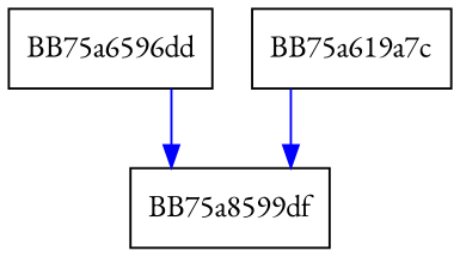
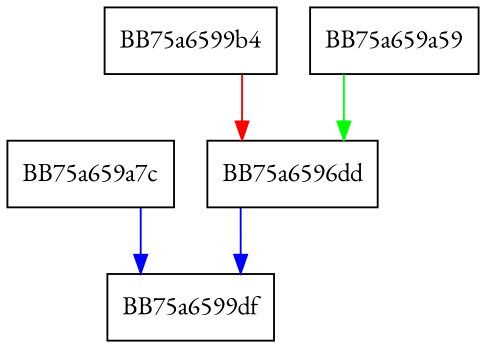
  digraph {
    fontname="EB Garamond"
    splines=ortho
    node [fontname="EB Garamond" shape=box]
    edge [color=blue fontname="EB Garamond"]
    n1 [label=BB75a6596dd]
-   BB75a6599df [label=BB75a8599df]
-   BB75a659a7c [label=BB75a619a7c]
+   BB75a6599b4
+   BB75a6599df
+   BB75a659a59
+   BB75a659a7c
    n1 -> BB75a6599df
+   BB75a6599b4 -> n1 [color=red]
+   BB75a659a59 -> n1 [color=green]
    BB75a659a7c -> BB75a6599df
  }
